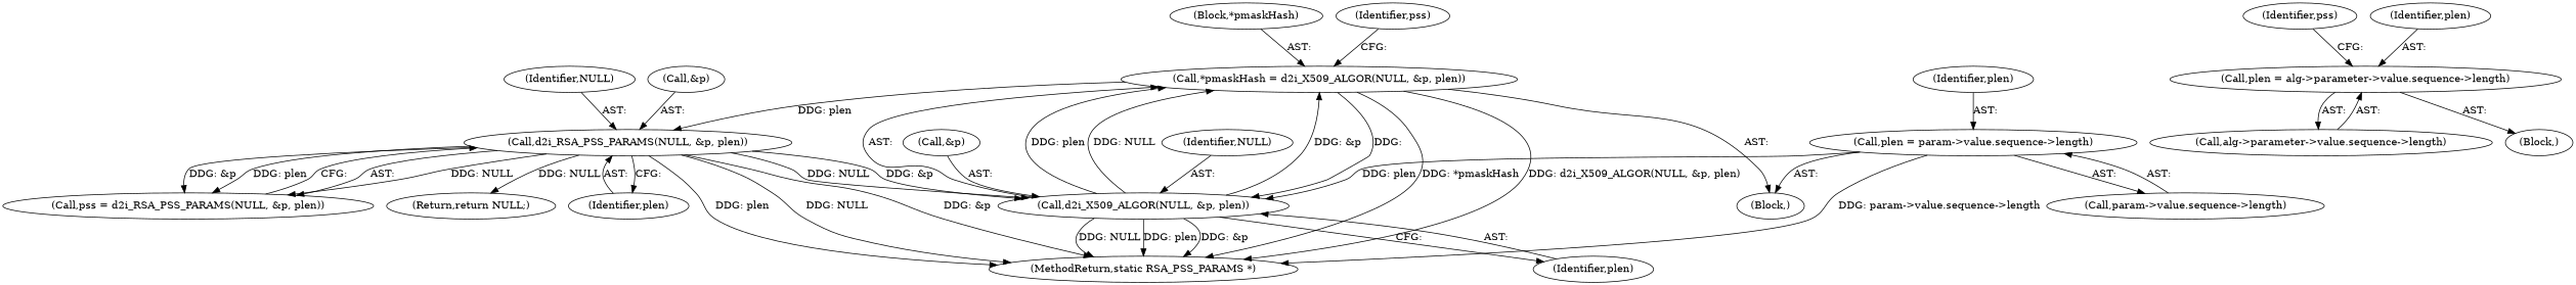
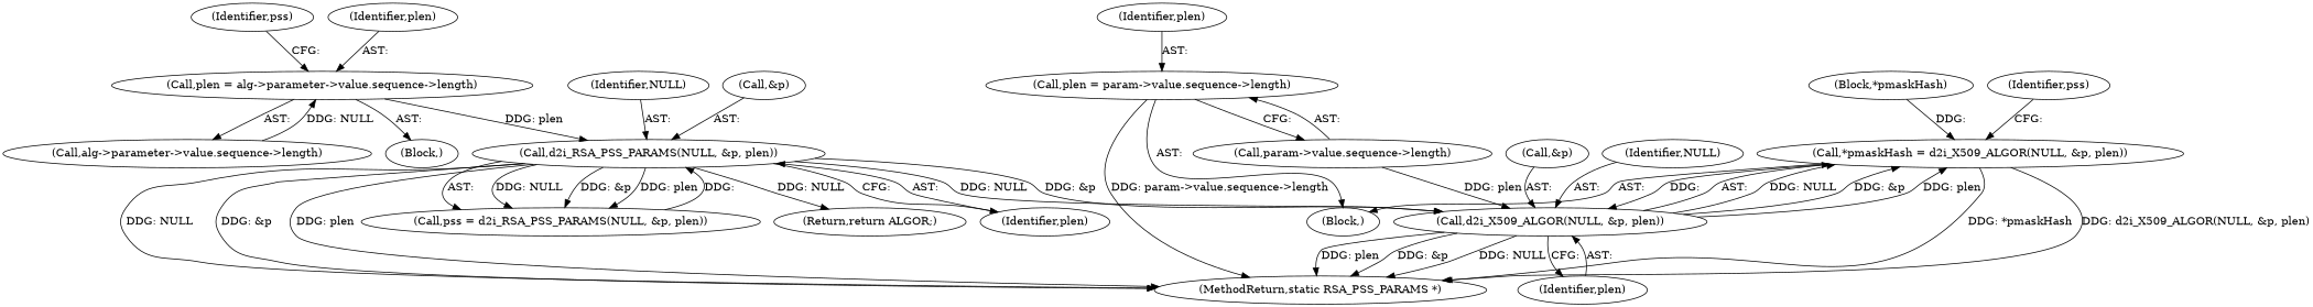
  digraph {
    n1 [label="(Call,*pmaskHash = d2i_X509_ALGOR(NULL, &p, plen))"]
    n2 [label="(Call,d2i_X509_ALGOR(NULL, &p, plen))"]
    n3 [label="(MethodReturn,static RSA_PSS_PARAMS *)"]
    n4 [label="(Block,)"]
    n5 [label="(Identifier,plen)"]
    n6 [label="(Call,d2i_RSA_PSS_PARAMS(NULL, &p, plen))"]
    n7 [label="(Call,pss = d2i_RSA_PSS_PARAMS(NULL, &p, plen))"]
-   n8 [label="(Return,return NULL;)"]
+   n8 [label="(Return,return ALGOR;)"]
    n9 [label="(Identifier,plen)"]
    n10 [label="(Call,plen = alg->parameter->value.sequence->length)"]
    n11 [label="(Call,alg->parameter->value.sequence->length)"]
    n12 [label="(Block,)"]
    n13 [label="(Call,plen = param->value.sequence->length)"]
    n14 [label="(Call,param->value.sequence->length)"]
    n15 [label="(Call,&p)"]
    n16 [label="(Identifier,pss)"]
    n17 [label="(Identifier,NULL)"]
    n18 [label="(Identifier,plen)"]
    n19 [label="(Identifier,NULL)"]
    n20 [label="(Call,&p)"]
    n21 [label="(Block,*pmaskHash)"]
    n22 [label="(Identifier,pss)"]
    n23 [label="(Identifier,plen)"]
    n1 -> n2 [label="DDG: "]
    n1 -> n3 [label="DDG: *pmaskHash"]
    n1 -> n3 [label="DDG: d2i_X509_ALGOR(NULL, &p, plen)"]
    n1 -> n4 [label="AST: "]
    n2 -> n1 [label="AST: "]
    n2 -> n1 [label="DDG: NULL"]
    n2 -> n1 [label="DDG: &p"]
    n2 -> n1 [label="DDG: plen"]
    n2 -> n3 [label="DDG: plen"]
    n2 -> n3 [label="DDG: &p"]
    n2 -> n3 [label="DDG: NULL"]
    n2 -> n5 [label="CFG: "]
    n5 -> n2 [label="AST: "]
    n6 -> n2 [label="DDG: NULL"]
    n6 -> n2 [label="DDG: &p"]
    n6 -> n3 [label="DDG: NULL"]
    n6 -> n3 [label="DDG: &p"]
    n6 -> n3 [label="DDG: plen"]
    n6 -> n7 [label="AST: "]
    n6 -> n7 [label="DDG: NULL"]
    n6 -> n7 [label="DDG: &p"]
    n6 -> n7 [label="DDG: plen"]
    n6 -> n8 [label="DDG: NULL"]
    n6 -> n9 [label="CFG: "]
-   n7 -> n6 [label="CFG: "]
+   n7 -> n6 [label="DDG: "]
    n9 -> n6 [label="AST: "]
-   n1 -> n6 [label="DDG: plen"]
+   n10 -> n6 [label="DDG: plen"]
    n10 -> n11 [label="AST: "]
    n10 -> n12 [label="AST: "]
-   n11 -> n10 [label="AST: "]
-   n13 -> n2 [label="DDG: plen"]
+   n11 -> n10 [label="DDG: NULL"]
+   n14 -> n2 [label="DDG: plen"]
    n13 -> n3 [label="DDG: param->value.sequence->length"]
    n13 -> n4 [label="AST: "]
-   n13 -> n14 [label="AST: "]
+   n13 -> n14 [label="CFG: "]
    n14 -> n13 [label="AST: "]
    n15 -> n2 [label="AST: "]
    n16 -> n10 [label="CFG: "]
    n17 -> n6 [label="AST: "]
    n18 -> n13 [label="AST: "]
    n19 -> n2 [label="AST: "]
    n20 -> n6 [label="AST: "]
-   n21 -> n1 [label="AST: "]
+   n21 -> n1 [label="DDG: "]
    n22 -> n1 [label="CFG: "]
    n23 -> n10 [label="AST: "]
  }
